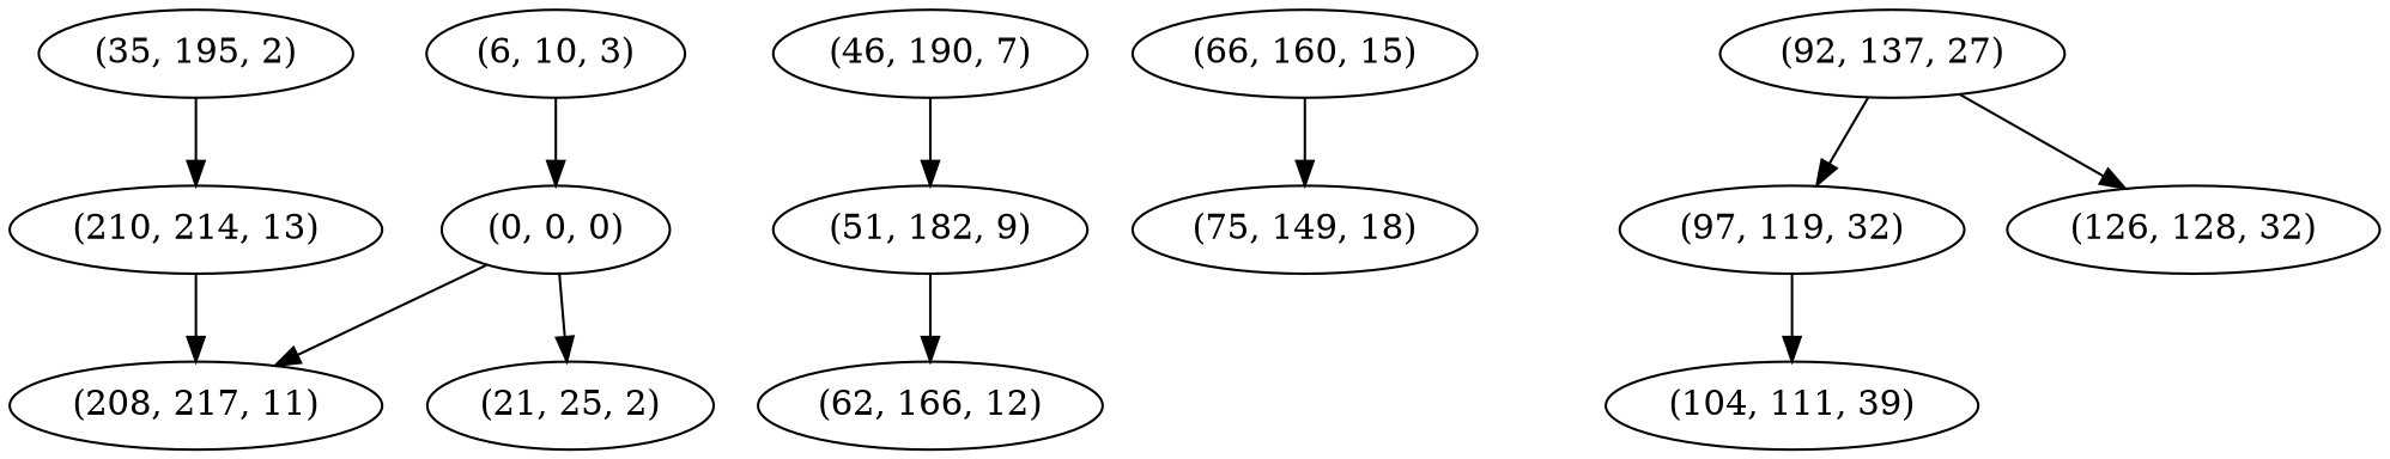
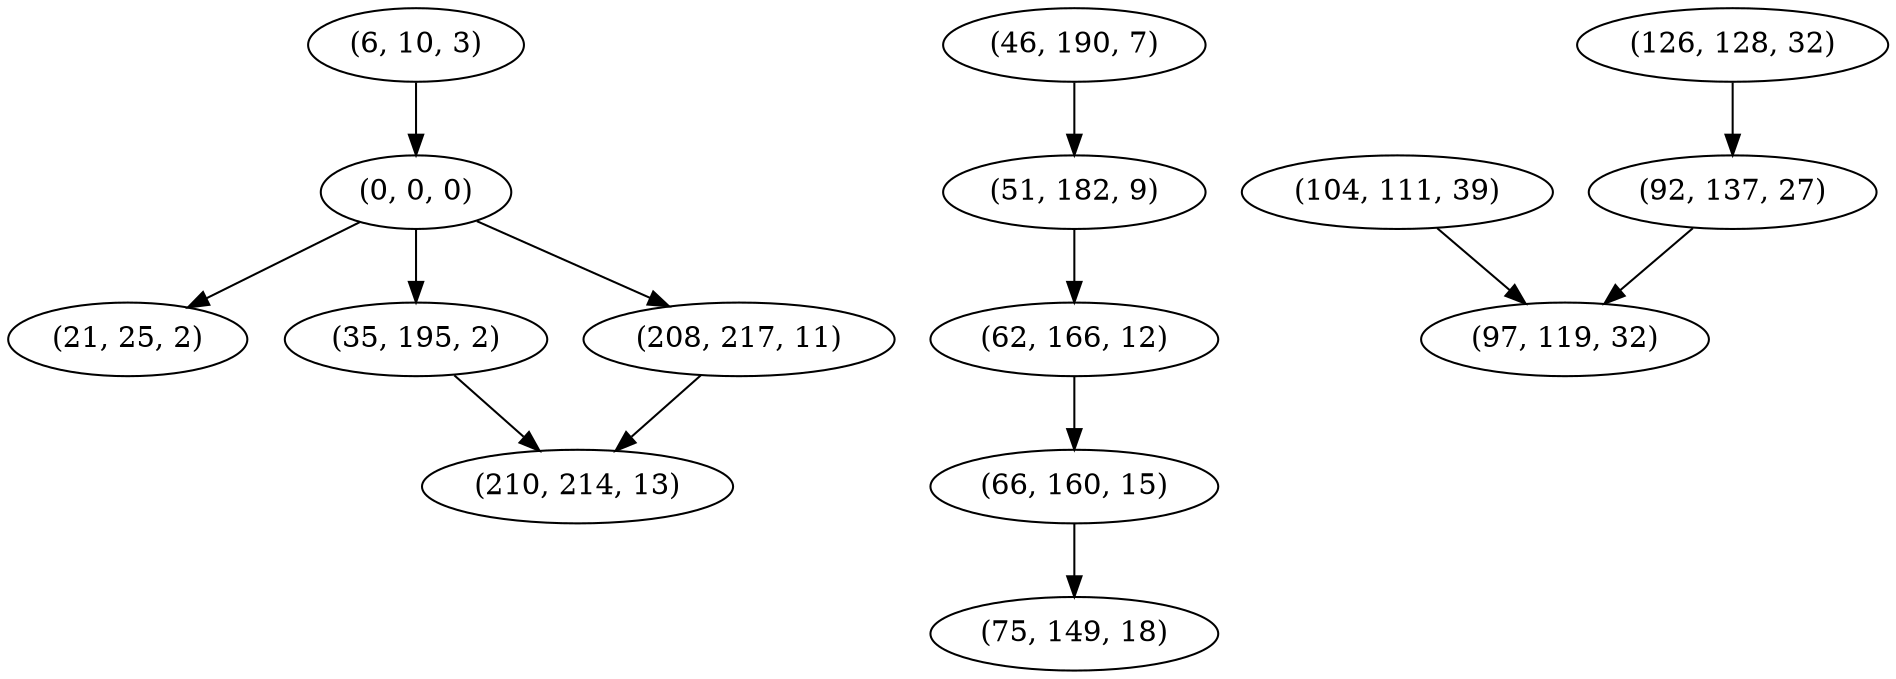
  digraph {
    "(0, 0, 0)"
    "(21, 25, 2)"
    "(35, 195, 2)"
    "(208, 217, 11)"
    "(6, 10, 3)"
    "(210, 214, 13)"
    "(46, 190, 7)"
    "(51, 182, 9)"
    "(62, 166, 12)"
    "(66, 160, 15)"
    "(75, 149, 18)"
    n12 [label="(92, 137, 27)"]
    "(97, 119, 32)"
    "(126, 128, 32)"
    "(104, 111, 39)"
    "(0, 0, 0)" -> "(21, 25, 2)"
+   "(0, 0, 0)" -> "(35, 195, 2)"
    "(0, 0, 0)" -> "(208, 217, 11)"
    "(35, 195, 2)" -> "(210, 214, 13)"
-   "(210, 214, 13)" -> "(208, 217, 11)"
+   "(208, 217, 11)" -> "(210, 214, 13)"
    "(6, 10, 3)" -> "(0, 0, 0)"
    "(46, 190, 7)" -> "(51, 182, 9)"
    "(51, 182, 9)" -> "(62, 166, 12)"
+   "(62, 166, 12)" -> "(66, 160, 15)"
    "(66, 160, 15)" -> "(75, 149, 18)"
    n12 -> "(97, 119, 32)"
-   n12 -> "(126, 128, 32)"
-   "(97, 119, 32)" -> "(104, 111, 39)"
+   "(126, 128, 32)" -> n12
+   "(104, 111, 39)" -> "(97, 119, 32)"
  }
